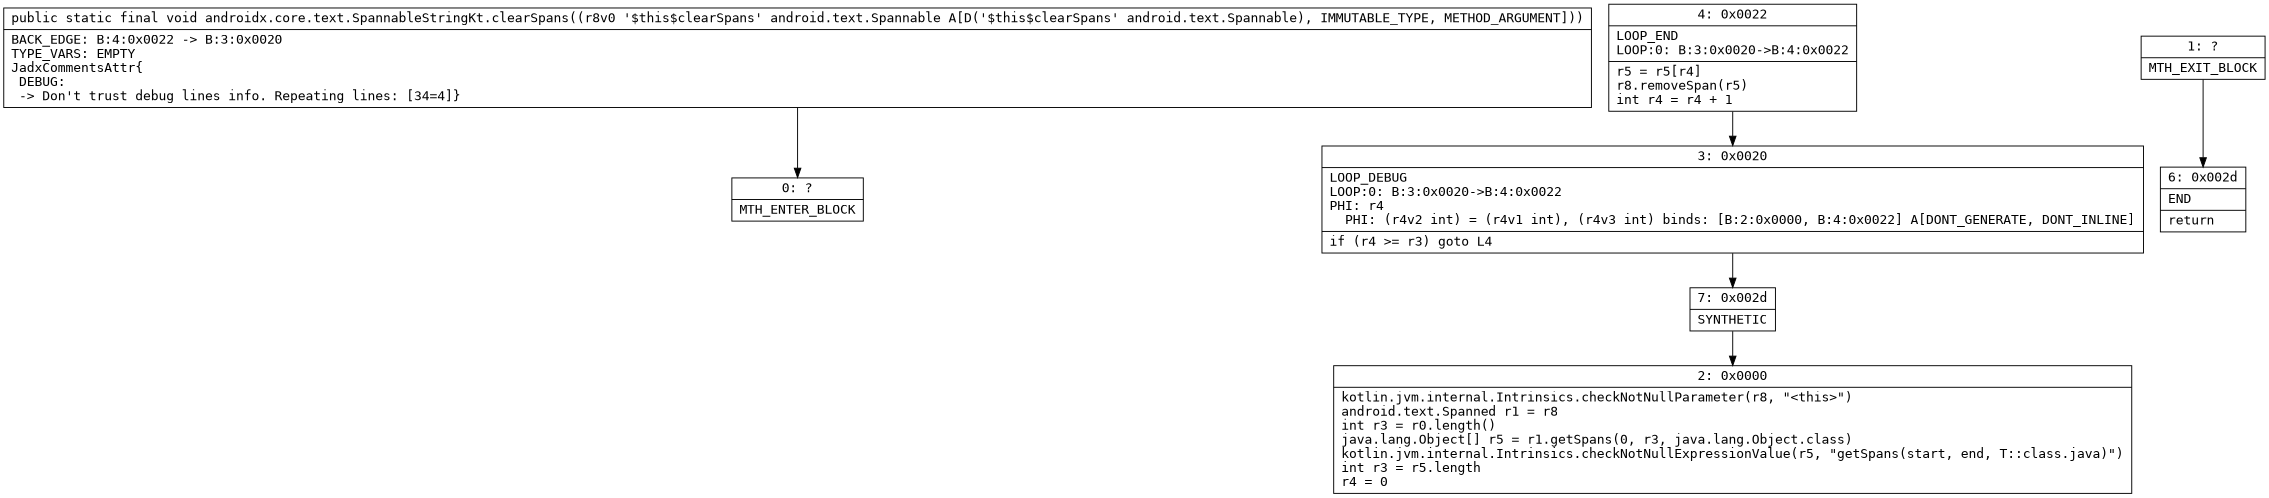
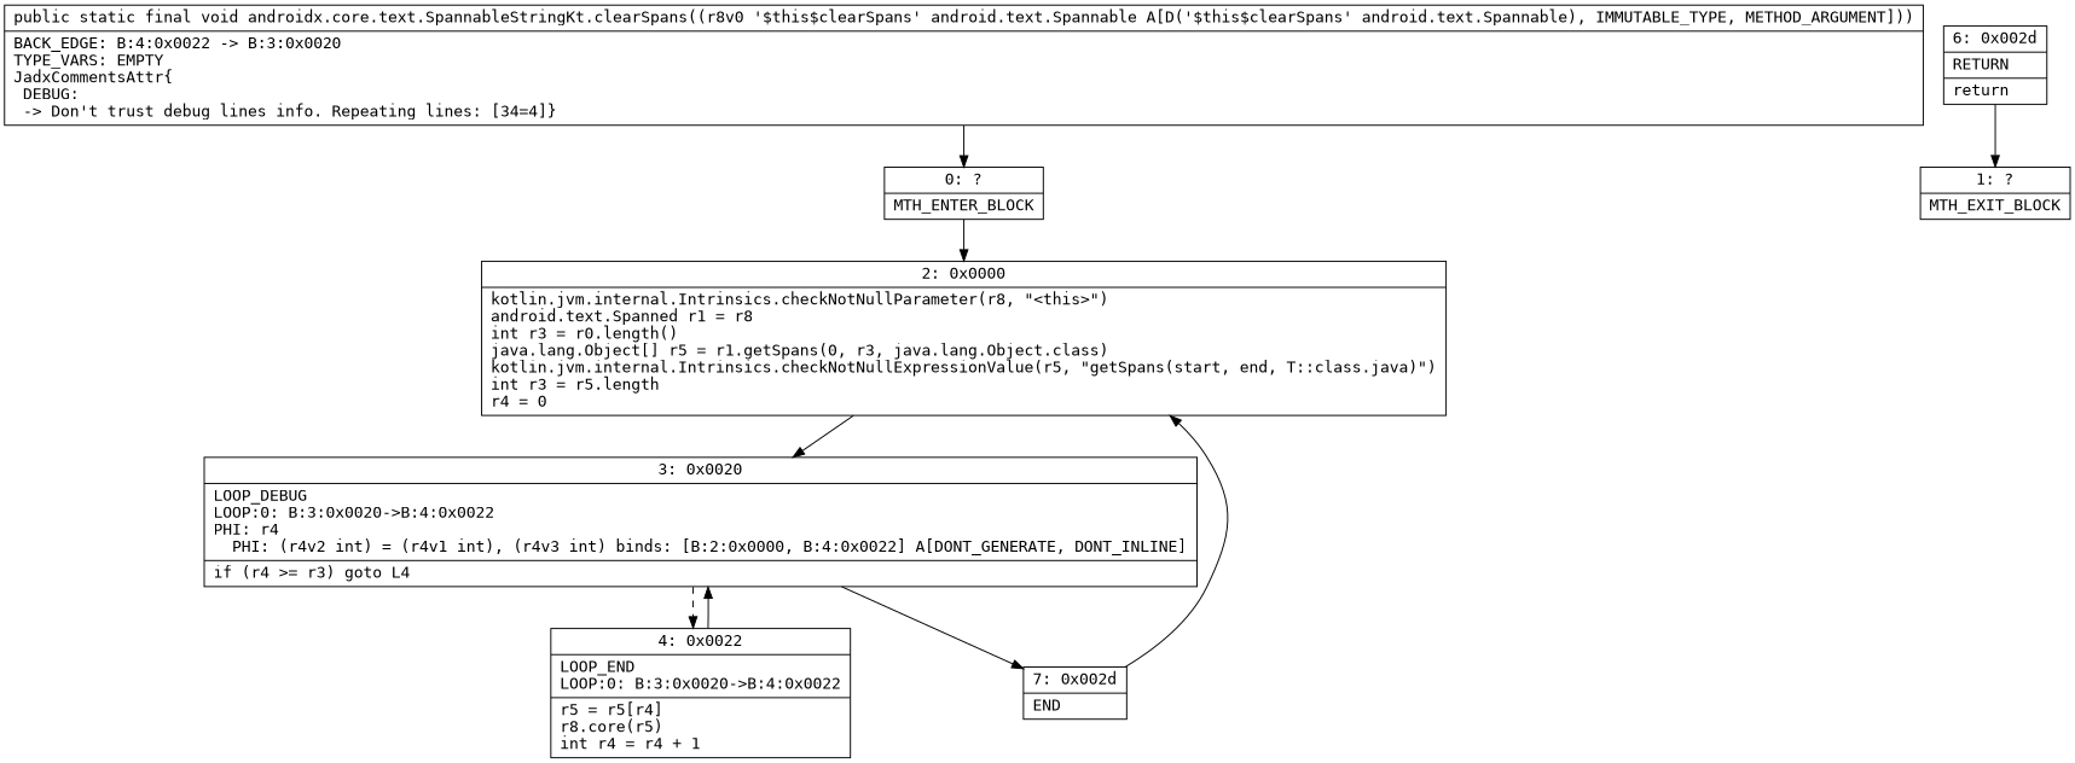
  digraph {
    fontname="DejaVu Sans Mono"
    node [fontname="DejaVu Sans Mono" shape=record]
    edge [fontname="DejaVu Sans Mono"]
    n1 [label="{0\:\ ?|MTH_ENTER_BLOCK\l}"]
    n2 [label="{2\:\ 0x0000|kotlin.jvm.internal.Intrinsics.checkNotNullParameter(r8, \"\<this\>\")\landroid.text.Spanned r1 = r8\lint r3 = r0.length()\ljava.lang.Object[] r5 = r1.getSpans(0, r3, java.lang.Object.class)\lkotlin.jvm.internal.Intrinsics.checkNotNullExpressionValue(r5, \"getSpans(start, end, T::class.java)\")\lint r3 = r5.length\lr4 = 0\l}"]
    n3 [label="{3\:\ 0x0020|LOOP_DEBUG\lLOOP:0: B:3:0x0020\-\>B:4:0x0022\lPHI: r4 \l  PHI: (r4v2 int) = (r4v1 int), (r4v3 int) binds: [B:2:0x0000, B:4:0x0022] A[DONT_GENERATE, DONT_INLINE]\l|if (r4 \>= r3) goto L4\l}"]
-   n4 [label="{4\:\ 0x0022|LOOP_END\lLOOP:0: B:3:0x0020\-\>B:4:0x0022\l|r5 = r5[r4]\lr8.removeSpan(r5)\lint r4 = r4 + 1\l}"]
-   n5 [label="{7\:\ 0x002d|SYNTHETIC\l}"]
-   n6 [label="{6\:\ 0x002d|END\l|return\l}"]
+   n4 [label="{4\:\ 0x0022|LOOP_END\lLOOP:0: B:3:0x0020\-\>B:4:0x0022\l|r5 = r5[r4]\lr8.core(r5)\lint r4 = r4 + 1\l}"]
+   n5 [label="{7\:\ 0x002d|END\l}"]
+   n6 [label="{6\:\ 0x002d|RETURN\l|return\l}"]
    n7 [label="{1\:\ ?|MTH_EXIT_BLOCK\l}"]
    n8 [label="{public static final void androidx.core.text.SpannableStringKt.clearSpans((r8v0 '$this$clearSpans' android.text.Spannable A[D('$this$clearSpans' android.text.Spannable), IMMUTABLE_TYPE, METHOD_ARGUMENT]))  | BACK_EDGE: B:4:0x0022 \-\> B:3:0x0020\lTYPE_VARS: EMPTY\lJadxCommentsAttr\{\l DEBUG: \l \-\> Don't trust debug lines info. Repeating lines: [34=4]\}\l}"]
+   n1 -> n2
+   n2 -> n3
+   n3 -> n4 [style=dashed]
    n3 -> n5
    n4 -> n3
    n5 -> n2
-   n7 -> n6
+   n6 -> n7
    n8 -> n1
  }
